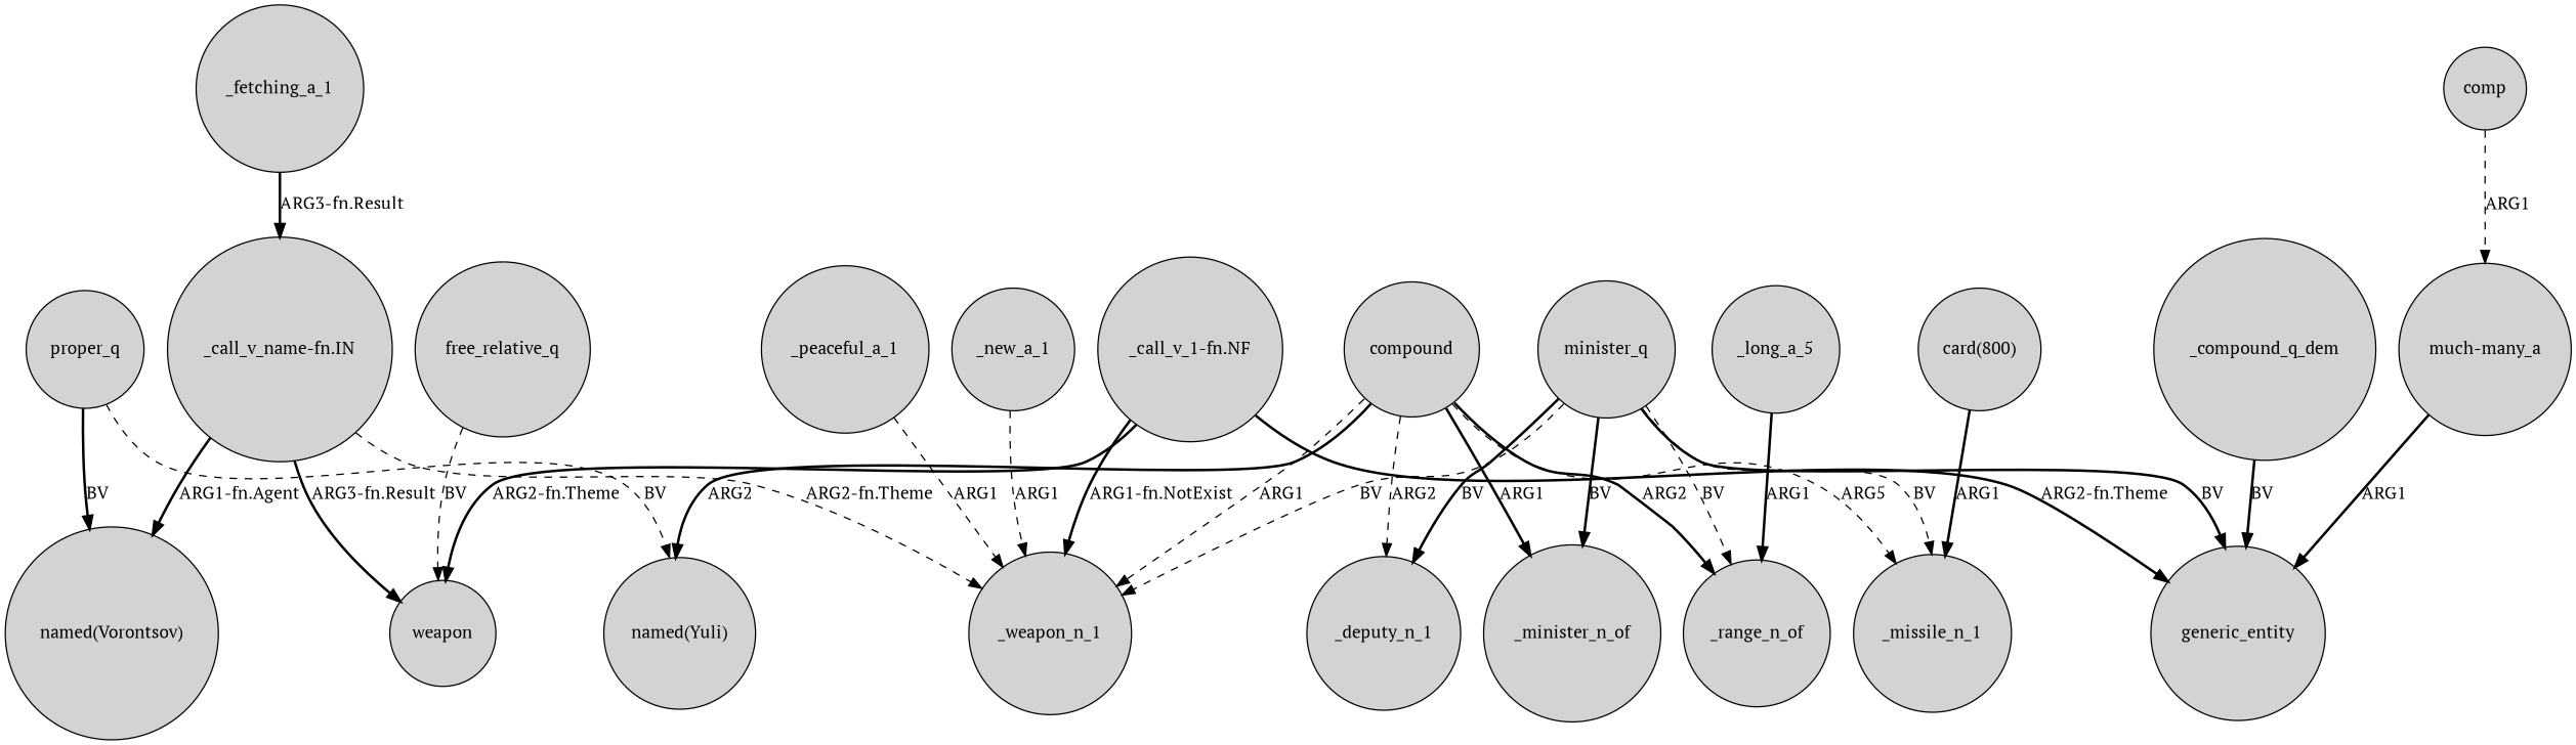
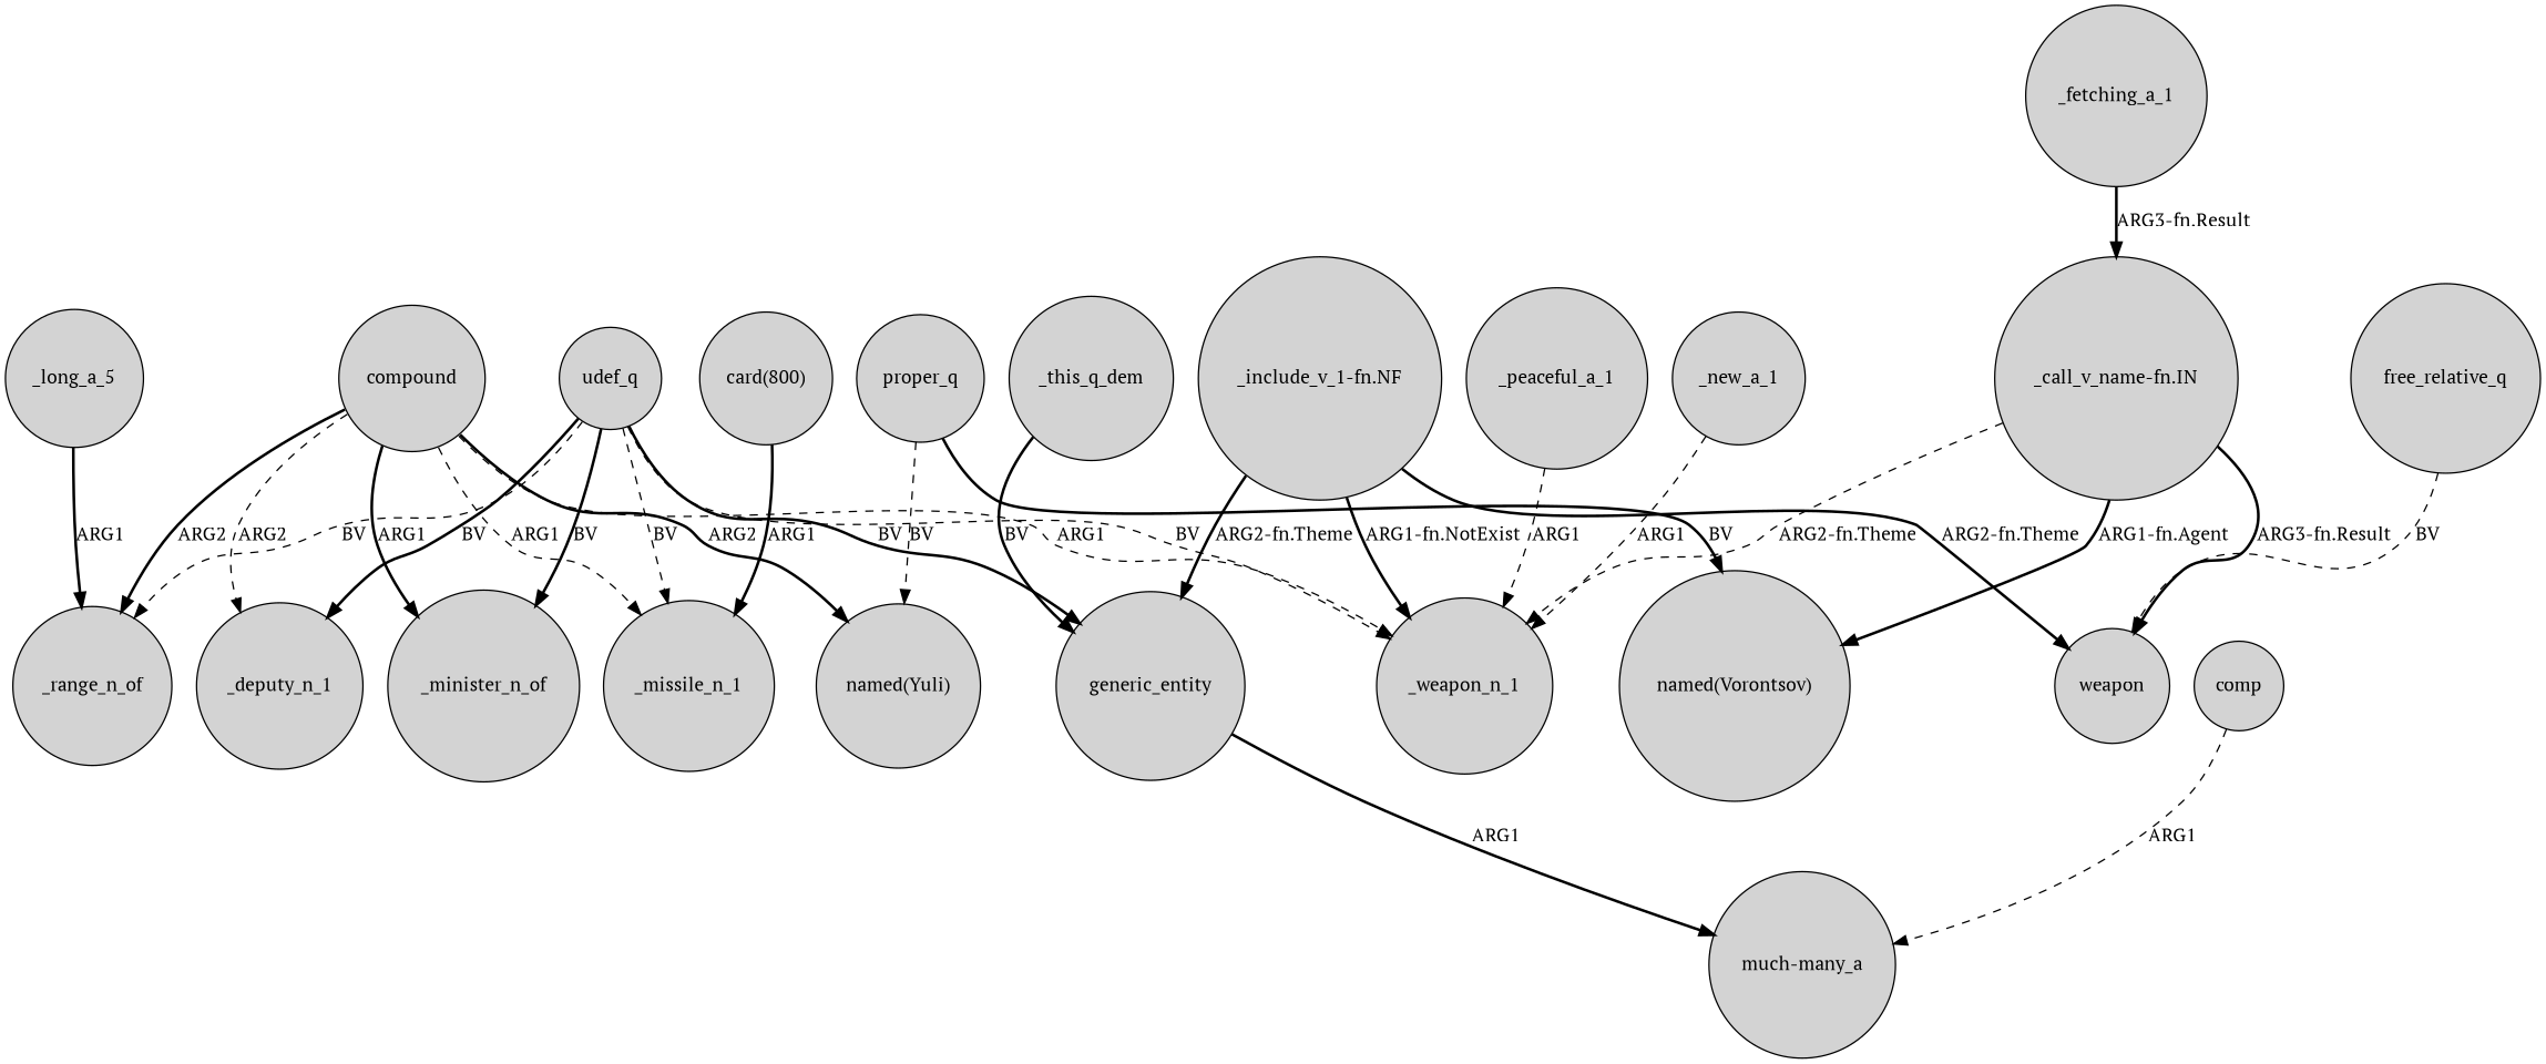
  digraph {
    fontname="PT Serif"
    node [fontname="PT Serif" shape=circle style=filled]
    edge [fontname="PT Serif" style=bold]
    compound
    "named(Yuli)"
    _weapon_n_1
    _deputy_n_1
    _missile_n_1
    _minister_n_of
    _range_n_of
-   "_include_v_1-fn.NF" [label="_call_v_1-fn.NF"]
+   "_include_v_1-fn.NF"
    generic_entity
    n10 [label=weapon]
-   udef_q [label=minister_q]
+   udef_q
    proper_q
    "named(Vorontsov)"
    "much-many_a"
    "card(800)"
    _fetching_a_1
    "_call_v_name-fn.IN"
    comp
-   _this_q_dem [label=_compound_q_dem]
+   _this_q_dem
    free_relative_q
    n21 [label=_long_a_5]
    _peaceful_a_1
    _new_a_1
    compound -> "named(Yuli)" [label=ARG2]
    compound -> _weapon_n_1 [label=ARG1 style=dashed]
    compound -> _deputy_n_1 [label=ARG2 style=dashed]
-   compound -> _missile_n_1 [label=ARG5 style=dashed]
+   compound -> _missile_n_1 [label=ARG1 style=dashed]
    compound -> _minister_n_of [label=ARG1]
    compound -> _range_n_of [label=ARG2]
    "_include_v_1-fn.NF" -> _weapon_n_1 [label="ARG1-fn.NotExist"]
    "_include_v_1-fn.NF" -> generic_entity [label="ARG2-fn.Theme"]
    "_include_v_1-fn.NF" -> n10 [label="ARG2-fn.Theme"]
    udef_q -> _weapon_n_1 [label=BV style=dashed]
    udef_q -> _deputy_n_1 [label=BV]
    udef_q -> _missile_n_1 [label=BV style=dashed]
    udef_q -> _minister_n_of [label=BV]
    udef_q -> _range_n_of [label=BV style=dashed]
    udef_q -> generic_entity [label=BV]
    proper_q -> "named(Yuli)" [label=BV style=dashed]
    proper_q -> "named(Vorontsov)" [label=BV]
-   "much-many_a" -> generic_entity [label=ARG1]
+   generic_entity -> "much-many_a" [label=ARG1]
    "card(800)" -> _missile_n_1 [label=ARG1]
    _fetching_a_1 -> "_call_v_name-fn.IN" [label="ARG3-fn.Result"]
    "_call_v_name-fn.IN" -> _weapon_n_1 [label="ARG2-fn.Theme" style=dashed]
    "_call_v_name-fn.IN" -> n10 [label="ARG3-fn.Result"]
    "_call_v_name-fn.IN" -> "named(Vorontsov)" [label="ARG1-fn.Agent"]
    comp -> "much-many_a" [label=ARG1 style=dashed]
    _this_q_dem -> generic_entity [label=BV]
    free_relative_q -> n10 [label=BV style=dashed]
    n21 -> _range_n_of [label=ARG1]
    _peaceful_a_1 -> _weapon_n_1 [label=ARG1 style=dashed]
    _new_a_1 -> _weapon_n_1 [label=ARG1 style=dashed]
  }
